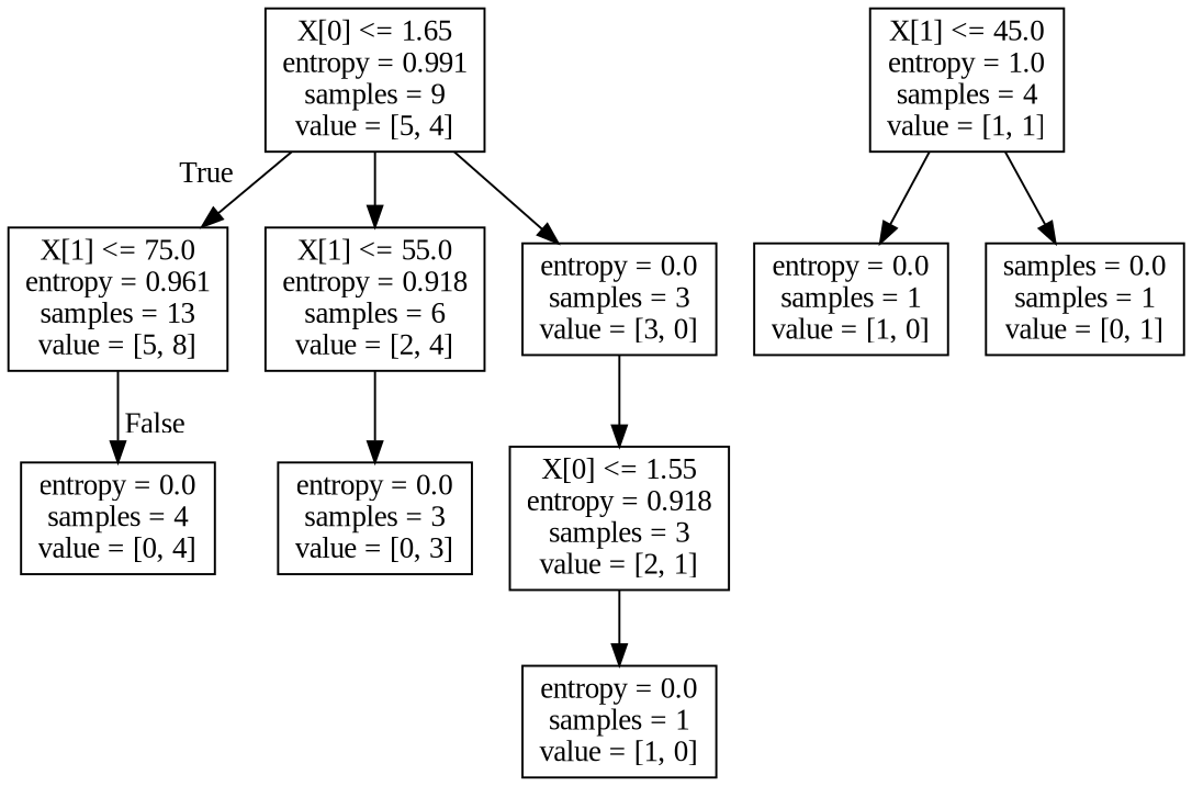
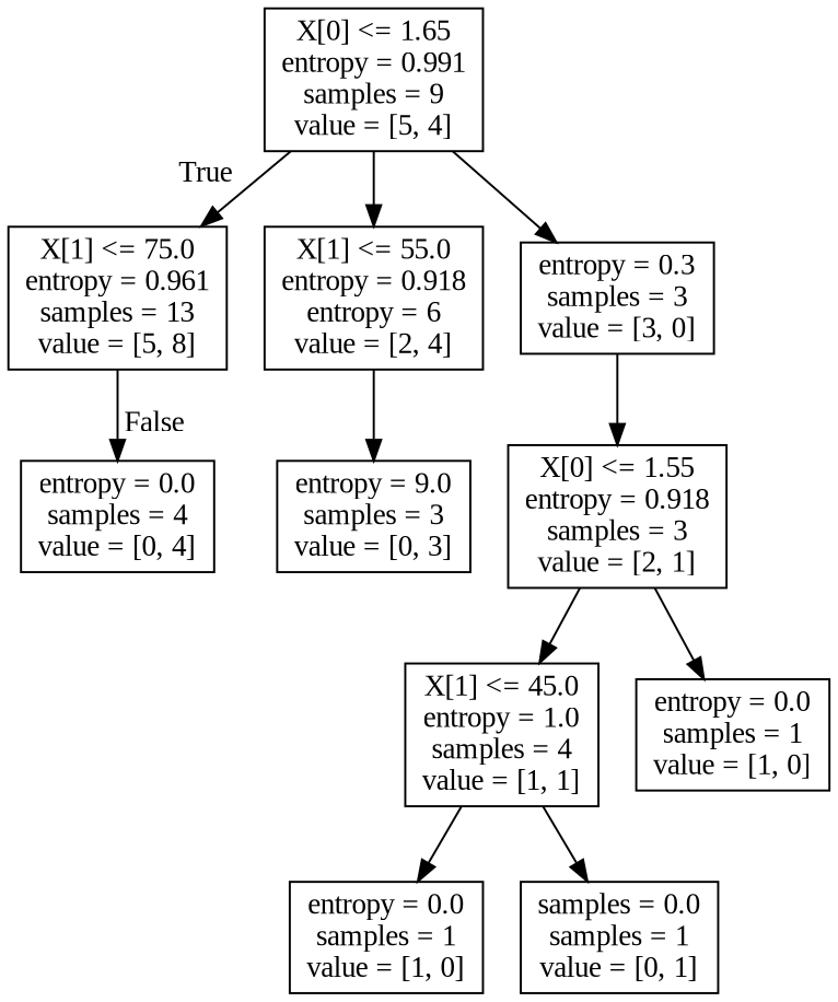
  digraph {
    fontname="Liberation Serif"
    node [fontname="Liberation Serif" shape=box]
    edge [fontname="Liberation Serif"]
    n1 [label="X[1] <= 75.0\nentropy = 0.961\nsamples = 13\nvalue = [5, 8]"]
    n2 [label="entropy = 0.0\nsamples = 4\nvalue = [0, 4]"]
    n3 [label="X[0] <= 1.65\nentropy = 0.991\nsamples = 9\nvalue = [5, 4]"]
-   n4 [label="X[1] <= 55.0\nentropy = 0.918\nsamples = 6\nvalue = [2, 4]"]
-   n5 [label="entropy = 0.0\nsamples = 3\nvalue = [3, 0]"]
-   n6 [label="entropy = 0.0\nsamples = 3\nvalue = [0, 3]"]
+   n4 [label="X[1] <= 55.0\nentropy = 0.918\nentropy = 6\nvalue = [2, 4]"]
+   n5 [label="entropy = 0.3\nsamples = 3\nvalue = [3, 0]"]
+   n6 [label="entropy = 9.0\nsamples = 3\nvalue = [0, 3]"]
    n7 [label="X[0] <= 1.55\nentropy = 0.918\nsamples = 3\nvalue = [2, 1]"]
    n8 [label="X[1] <= 45.0\nentropy = 1.0\nsamples = 4\nvalue = [1, 1]"]
    n9 [label="entropy = 0.0\nsamples = 1\nvalue = [1, 0]"]
    n10 [label="entropy = 0.0\nsamples = 1\nvalue = [1, 0]"]
    n11 [label="samples = 0.0\nsamples = 1\nvalue = [0, 1]"]
    n1 -> n2 [headlabel=False labelangle=-45 labeldistance=2.5]
    n3 -> n1 [headlabel=True labelangle=45 labeldistance=2.5]
    n3 -> n4
    n3 -> n5
    n4 -> n6
    n5 -> n7
+   n7 -> n8
    n7 -> n9
    n8 -> n10
    n8 -> n11
  }
